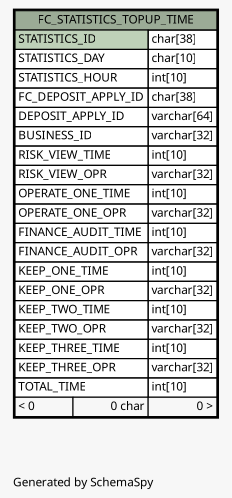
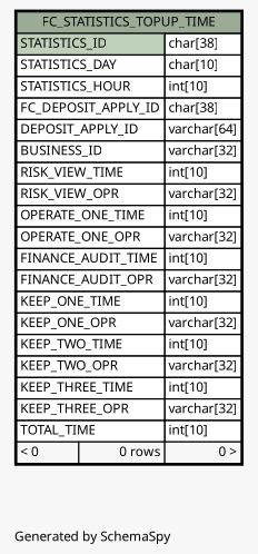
  digraph {
    bgcolor="#f7f7f7"
    fontname="Microsoft YaHei"
    fontsize=11
    label="\nGenerated by SchemaSpy"
    labeljust=l
    nodesep=0.18
    rankdir=TB
    ranksep=0.46
-   n1 [fontname="Microsoft YaHei" fontsize=11 label=<     <TABLE BORDER="2" CELLBORDER="1" CELLSPACING="0" BGCOLOR="#ffffff">       <TR><TD COLSPAN="3" BGCOLOR="#9bab96" ALIGN="CENTER">FC_STATISTICS_TOPUP_TIME</TD></TR>       <TR><TD PORT="STATISTICS_ID" COLSPAN="2" BGCOLOR="#bed1b8" ALIGN="LEFT">STATISTICS_ID</TD><TD PORT="STATISTICS_ID.type" ALIGN="LEFT">char[38]</TD></TR>       <TR><TD PORT="STATISTICS_DAY" COLSPAN="2" ALIGN="LEFT">STATISTICS_DAY</TD><TD PORT="STATISTICS_DAY.type" ALIGN="LEFT">char[10]</TD></TR>       <TR><TD PORT="STATISTICS_HOUR" COLSPAN="2" ALIGN="LEFT">STATISTICS_HOUR</TD><TD PORT="STATISTICS_HOUR.type" ALIGN="LEFT">int[10]</TD></TR>       <TR><TD PORT="FC_DEPOSIT_APPLY_ID" COLSPAN="2" ALIGN="LEFT">FC_DEPOSIT_APPLY_ID</TD><TD PORT="FC_DEPOSIT_APPLY_ID.type" ALIGN="LEFT">char[38]</TD></TR>       <TR><TD PORT="DEPOSIT_APPLY_ID" COLSPAN="2" ALIGN="LEFT">DEPOSIT_APPLY_ID</TD><TD PORT="DEPOSIT_APPLY_ID.type" ALIGN="LEFT">varchar[64]</TD></TR>       <TR><TD PORT="BUSINESS_ID" COLSPAN="2" ALIGN="LEFT">BUSINESS_ID</TD><TD PORT="BUSINESS_ID.type" ALIGN="LEFT">varchar[32]</TD></TR>       <TR><TD PORT="RISK_VIEW_TIME" COLSPAN="2" ALIGN="LEFT">RISK_VIEW_TIME</TD><TD PORT="RISK_VIEW_TIME.type" ALIGN="LEFT">int[10]</TD></TR>       <TR><TD PORT="RISK_VIEW_OPR" COLSPAN="2" ALIGN="LEFT">RISK_VIEW_OPR</TD><TD PORT="RISK_VIEW_OPR.type" ALIGN="LEFT">varchar[32]</TD></TR>       <TR><TD PORT="OPERATE_ONE_TIME" COLSPAN="2" ALIGN="LEFT">OPERATE_ONE_TIME</TD><TD PORT="OPERATE_ONE_TIME.type" ALIGN="LEFT">int[10]</TD></TR>       <TR><TD PORT="OPERATE_ONE_OPR" COLSPAN="2" ALIGN="LEFT">OPERATE_ONE_OPR</TD><TD PORT="OPERATE_ONE_OPR.type" ALIGN="LEFT">varchar[32]</TD></TR>       <TR><TD PORT="FINANCE_AUDIT_TIME" COLSPAN="2" ALIGN="LEFT">FINANCE_AUDIT_TIME</TD><TD PORT="FINANCE_AUDIT_TIME.type" ALIGN="LEFT">int[10]</TD></TR>       <TR><TD PORT="FINANCE_AUDIT_OPR" COLSPAN="2" ALIGN="LEFT">FINANCE_AUDIT_OPR</TD><TD PORT="FINANCE_AUDIT_OPR.type" ALIGN="LEFT">varchar[32]</TD></TR>       <TR><TD PORT="KEEP_ONE_TIME" COLSPAN="2" ALIGN="LEFT">KEEP_ONE_TIME</TD><TD PORT="KEEP_ONE_TIME.type" ALIGN="LEFT">int[10]</TD></TR>       <TR><TD PORT="KEEP_ONE_OPR" COLSPAN="2" ALIGN="LEFT">KEEP_ONE_OPR</TD><TD PORT="KEEP_ONE_OPR.type" ALIGN="LEFT">varchar[32]</TD></TR>       <TR><TD PORT="KEEP_TWO_TIME" COLSPAN="2" ALIGN="LEFT">KEEP_TWO_TIME</TD><TD PORT="KEEP_TWO_TIME.type" ALIGN="LEFT">int[10]</TD></TR>       <TR><TD PORT="KEEP_TWO_OPR" COLSPAN="2" ALIGN="LEFT">KEEP_TWO_OPR</TD><TD PORT="KEEP_TWO_OPR.type" ALIGN="LEFT">varchar[32]</TD></TR>       <TR><TD PORT="KEEP_THREE_TIME" COLSPAN="2" ALIGN="LEFT">KEEP_THREE_TIME</TD><TD PORT="KEEP_THREE_TIME.type" ALIGN="LEFT">int[10]</TD></TR>       <TR><TD PORT="KEEP_THREE_OPR" COLSPAN="2" ALIGN="LEFT">KEEP_THREE_OPR</TD><TD PORT="KEEP_THREE_OPR.type" ALIGN="LEFT">varchar[32]</TD></TR>       <TR><TD PORT="TOTAL_TIME" COLSPAN="2" ALIGN="LEFT">TOTAL_TIME</TD><TD PORT="TOTAL_TIME.type" ALIGN="LEFT">int[10]</TD></TR>       <TR><TD ALIGN="LEFT" BGCOLOR="#f7f7f7">&lt; 0</TD><TD ALIGN="RIGHT" BGCOLOR="#f7f7f7">0 char</TD><TD ALIGN="RIGHT" BGCOLOR="#f7f7f7">0 &gt;</TD></TR>     </TABLE>> shape=plaintext]
+   n1 [fontname="Microsoft YaHei" fontsize=11 label=<     <TABLE BORDER="2" CELLBORDER="1" CELLSPACING="0" BGCOLOR="#ffffff">       <TR><TD COLSPAN="3" BGCOLOR="#9bab96" ALIGN="CENTER">FC_STATISTICS_TOPUP_TIME</TD></TR>       <TR><TD PORT="STATISTICS_ID" COLSPAN="2" BGCOLOR="#bed1b8" ALIGN="LEFT">STATISTICS_ID</TD><TD PORT="STATISTICS_ID.type" ALIGN="LEFT">char[38]</TD></TR>       <TR><TD PORT="STATISTICS_DAY" COLSPAN="2" ALIGN="LEFT">STATISTICS_DAY</TD><TD PORT="STATISTICS_DAY.type" ALIGN="LEFT">char[10]</TD></TR>       <TR><TD PORT="STATISTICS_HOUR" COLSPAN="2" ALIGN="LEFT">STATISTICS_HOUR</TD><TD PORT="STATISTICS_HOUR.type" ALIGN="LEFT">int[10]</TD></TR>       <TR><TD PORT="FC_DEPOSIT_APPLY_ID" COLSPAN="2" ALIGN="LEFT">FC_DEPOSIT_APPLY_ID</TD><TD PORT="FC_DEPOSIT_APPLY_ID.type" ALIGN="LEFT">char[38]</TD></TR>       <TR><TD PORT="DEPOSIT_APPLY_ID" COLSPAN="2" ALIGN="LEFT">DEPOSIT_APPLY_ID</TD><TD PORT="DEPOSIT_APPLY_ID.type" ALIGN="LEFT">varchar[64]</TD></TR>       <TR><TD PORT="BUSINESS_ID" COLSPAN="2" ALIGN="LEFT">BUSINESS_ID</TD><TD PORT="BUSINESS_ID.type" ALIGN="LEFT">varchar[32]</TD></TR>       <TR><TD PORT="RISK_VIEW_TIME" COLSPAN="2" ALIGN="LEFT">RISK_VIEW_TIME</TD><TD PORT="RISK_VIEW_TIME.type" ALIGN="LEFT">int[10]</TD></TR>       <TR><TD PORT="RISK_VIEW_OPR" COLSPAN="2" ALIGN="LEFT">RISK_VIEW_OPR</TD><TD PORT="RISK_VIEW_OPR.type" ALIGN="LEFT">varchar[32]</TD></TR>       <TR><TD PORT="OPERATE_ONE_TIME" COLSPAN="2" ALIGN="LEFT">OPERATE_ONE_TIME</TD><TD PORT="OPERATE_ONE_TIME.type" ALIGN="LEFT">int[10]</TD></TR>       <TR><TD PORT="OPERATE_ONE_OPR" COLSPAN="2" ALIGN="LEFT">OPERATE_ONE_OPR</TD><TD PORT="OPERATE_ONE_OPR.type" ALIGN="LEFT">varchar[32]</TD></TR>       <TR><TD PORT="FINANCE_AUDIT_TIME" COLSPAN="2" ALIGN="LEFT">FINANCE_AUDIT_TIME</TD><TD PORT="FINANCE_AUDIT_TIME.type" ALIGN="LEFT">int[10]</TD></TR>       <TR><TD PORT="FINANCE_AUDIT_OPR" COLSPAN="2" ALIGN="LEFT">FINANCE_AUDIT_OPR</TD><TD PORT="FINANCE_AUDIT_OPR.type" ALIGN="LEFT">varchar[32]</TD></TR>       <TR><TD PORT="KEEP_ONE_TIME" COLSPAN="2" ALIGN="LEFT">KEEP_ONE_TIME</TD><TD PORT="KEEP_ONE_TIME.type" ALIGN="LEFT">int[10]</TD></TR>       <TR><TD PORT="KEEP_ONE_OPR" COLSPAN="2" ALIGN="LEFT">KEEP_ONE_OPR</TD><TD PORT="KEEP_ONE_OPR.type" ALIGN="LEFT">varchar[32]</TD></TR>       <TR><TD PORT="KEEP_TWO_TIME" COLSPAN="2" ALIGN="LEFT">KEEP_TWO_TIME</TD><TD PORT="KEEP_TWO_TIME.type" ALIGN="LEFT">int[10]</TD></TR>       <TR><TD PORT="KEEP_TWO_OPR" COLSPAN="2" ALIGN="LEFT">KEEP_TWO_OPR</TD><TD PORT="KEEP_TWO_OPR.type" ALIGN="LEFT">varchar[32]</TD></TR>       <TR><TD PORT="KEEP_THREE_TIME" COLSPAN="2" ALIGN="LEFT">KEEP_THREE_TIME</TD><TD PORT="KEEP_THREE_TIME.type" ALIGN="LEFT">int[10]</TD></TR>       <TR><TD PORT="KEEP_THREE_OPR" COLSPAN="2" ALIGN="LEFT">KEEP_THREE_OPR</TD><TD PORT="KEEP_THREE_OPR.type" ALIGN="LEFT">varchar[32]</TD></TR>       <TR><TD PORT="TOTAL_TIME" COLSPAN="2" ALIGN="LEFT">TOTAL_TIME</TD><TD PORT="TOTAL_TIME.type" ALIGN="LEFT">int[10]</TD></TR>       <TR><TD ALIGN="LEFT" BGCOLOR="#f7f7f7">&lt; 0</TD><TD ALIGN="RIGHT" BGCOLOR="#f7f7f7">0 rows</TD><TD ALIGN="RIGHT" BGCOLOR="#f7f7f7">0 &gt;</TD></TR>     </TABLE>> shape=plaintext]
  }
